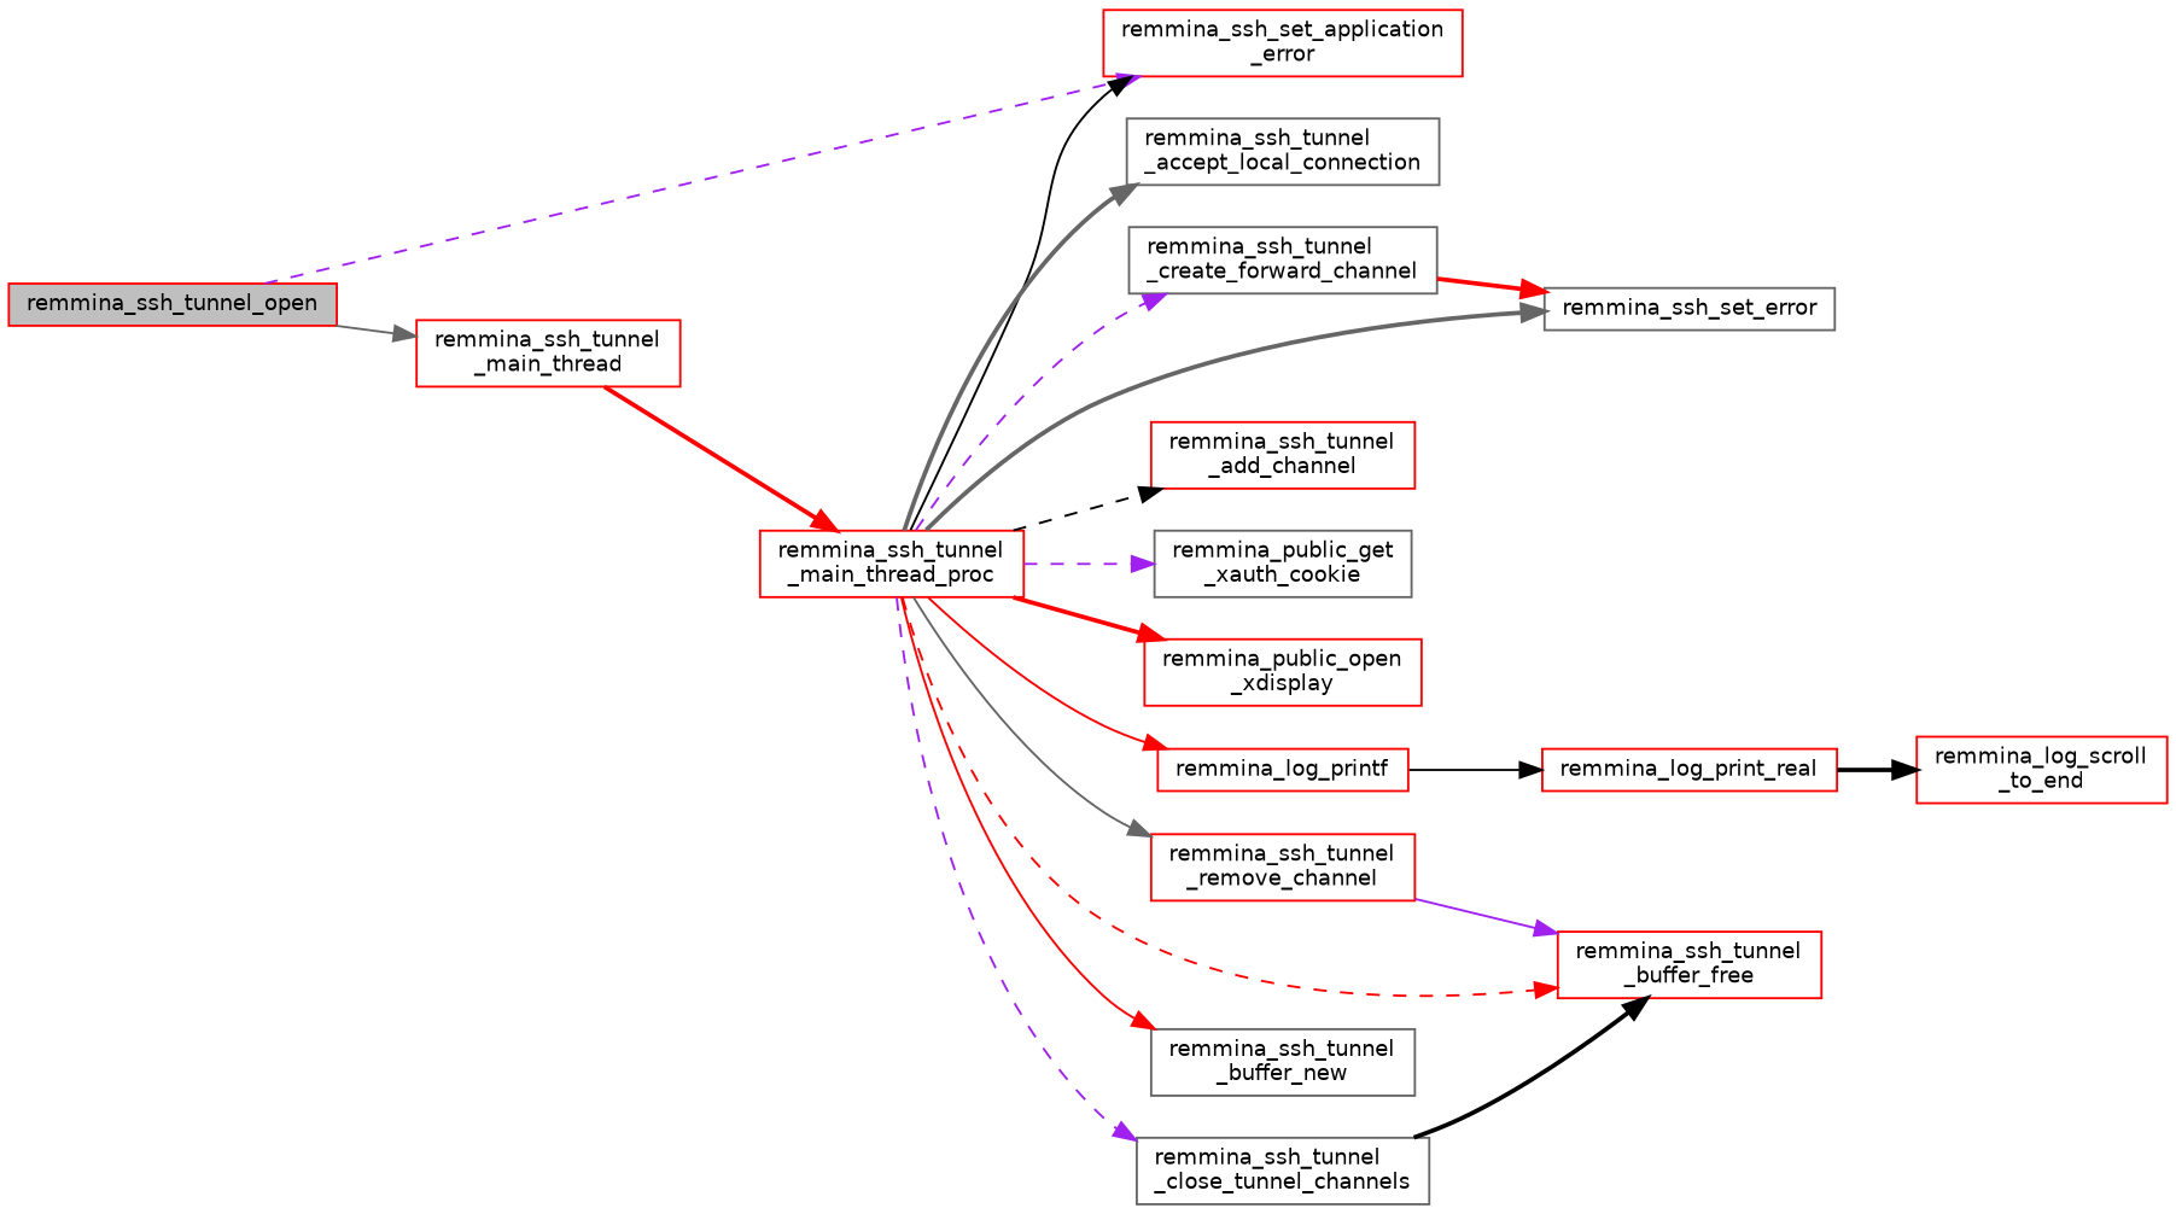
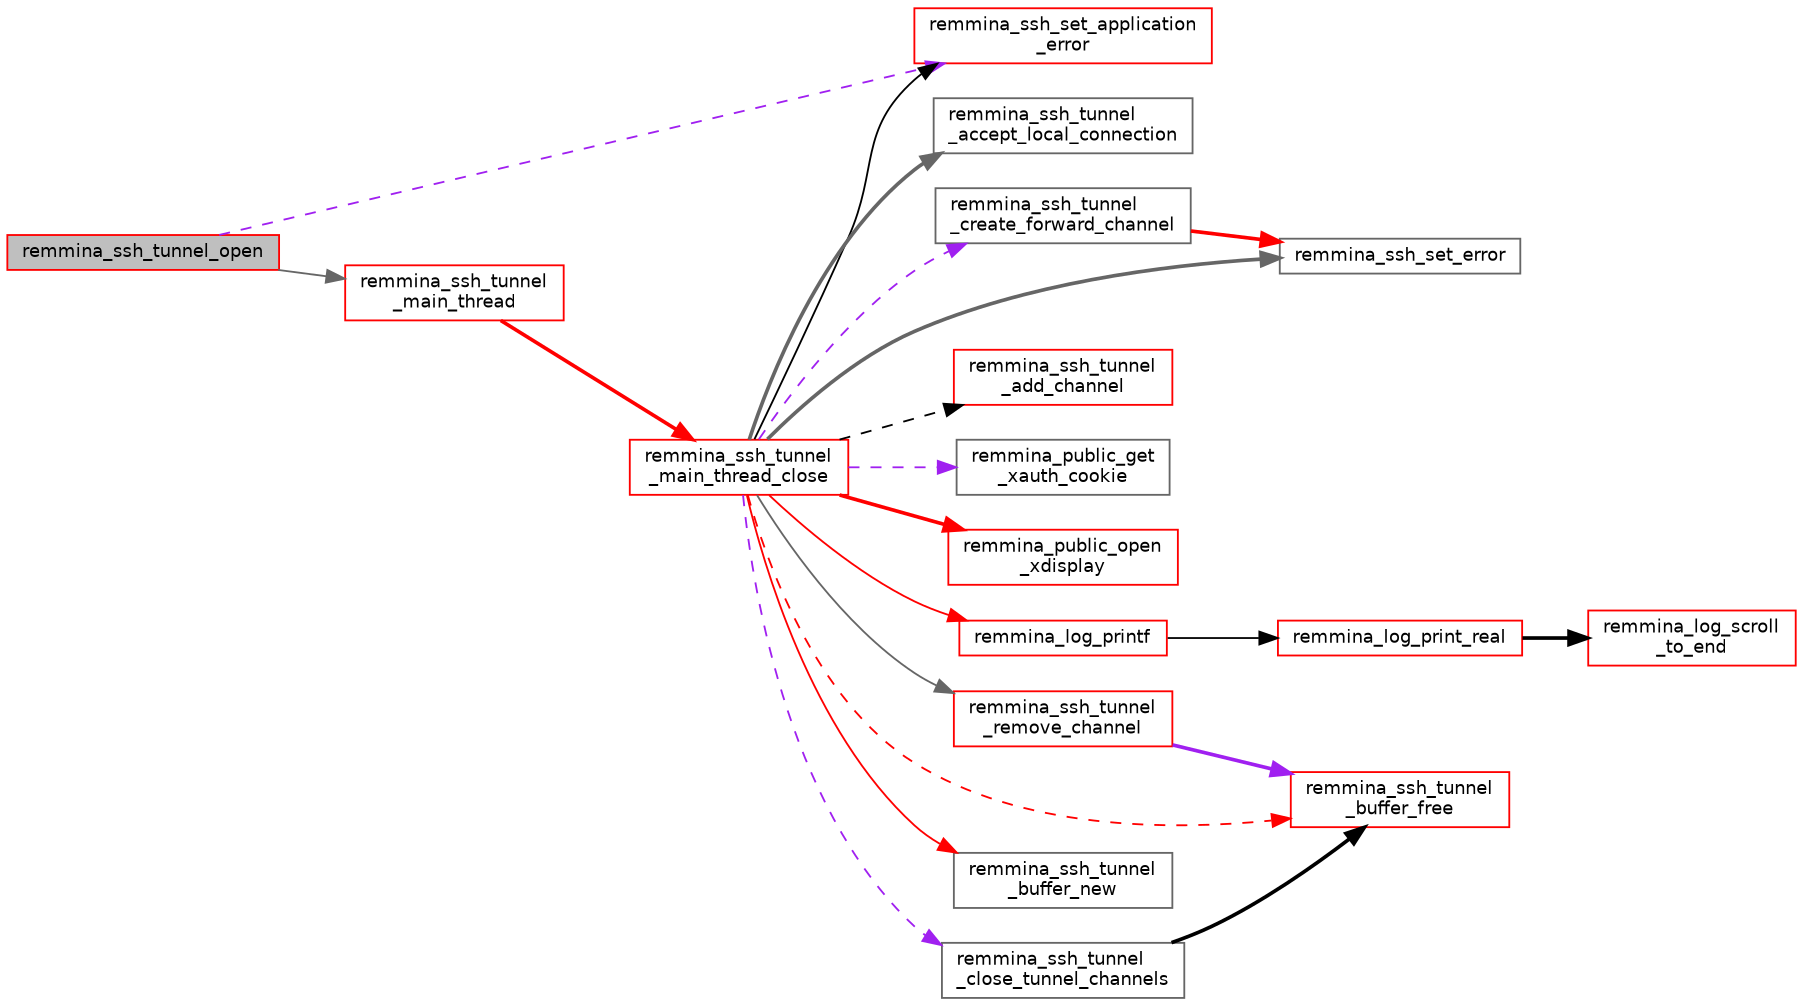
  digraph {
    rankdir=LR
    node [color=red fillcolor=white fontname=Helvetica fontsize=10 shape=record style=filled]
    edge [color=red fontname=Helvetica fontsize=10 labelfontname=Helvetica labelfontsize=10 style=bold]
    n1 [fillcolor=grey75 fontcolor=black height=0.2 label=remmina_ssh_tunnel_open width=0.4]
    n2 [height=0.2 label="remmina_ssh_tunnel\l_main_thread" width=0.4]
    n3 [height=0.2 label="remmina_ssh_set_application\l_error" width=0.4]
-   n4 [height=0.2 label="remmina_ssh_tunnel\l_main_thread_proc" width=0.4]
+   n4 [height=0.2 label="remmina_ssh_tunnel\l_main_thread_close" width=0.4]
    n5 [color=gray40 height=0.2 label="remmina_ssh_tunnel\l_accept_local_connection" width=0.4]
    n6 [color=gray40 height=0.2 label="remmina_ssh_tunnel\l_create_forward_channel" width=0.4]
    n7 [color=gray40 height=0.2 label=remmina_ssh_set_error width=0.4]
    n8 [height=0.2 label="remmina_ssh_tunnel\l_add_channel" width=0.4]
    n9 [color=gray40 height=0.2 label="remmina_public_get\l_xauth_cookie" width=0.4]
    n10 [height=0.2 label="remmina_public_open\l_xdisplay" width=0.4]
    n11 [height=0.2 label=remmina_log_printf width=0.4]
    n12 [height=0.2 label="remmina_ssh_tunnel\l_remove_channel" width=0.4]
    n13 [height=0.2 label="remmina_ssh_tunnel\l_buffer_free" width=0.4]
    n14 [color=gray40 height=0.2 label="remmina_ssh_tunnel\l_buffer_new" width=0.4]
    n15 [color=gray40 height=0.2 label="remmina_ssh_tunnel\l_close_tunnel_channels" width=0.4]
    n16 [height=0.2 label=remmina_log_print_real width=0.4]
    n17 [height=0.2 label="remmina_log_scroll\l_to_end" width=0.4]
    n1 -> n2 [color=gray40 style=solid]
    n1 -> n3 [color=purple style=dashed]
    n2 -> n4
    n4 -> n3 [color=black style=solid]
    n4 -> n5 [color=gray40]
    n4 -> n6 [color=purple style=dashed]
    n4 -> n7 [color=gray40]
    n4 -> n8 [color=black style=dashed]
    n4 -> n9 [color=purple style=dashed]
    n4 -> n10
    n4 -> n11 [style=solid]
    n4 -> n12 [color=gray40 style=solid]
    n4 -> n13 [style=dashed]
    n4 -> n14 [style=solid]
    n4 -> n15 [color=purple style=dashed]
    n6 -> n7
    n11 -> n16 [color=black style=solid]
-   n12 -> n13 [color=purple style=solid]
+   n12 -> n13 [color=purple]
    n15 -> n13 [color=black]
    n16 -> n17 [color=black]
  }
